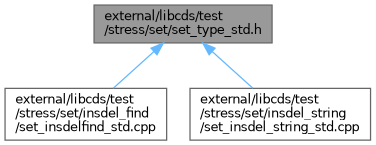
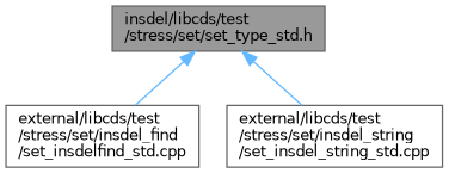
  digraph {
    node [color=grey40 fillcolor=white fontname=Helvetica fontsize=10 shape=box style=filled]
    edge [color=steelblue1 dir=back fontname=Helvetica fontsize=10 labelfontname=Helvetica labelfontsize=10 style=solid]
-   n1 [color=gray40 fillcolor=grey60 fontcolor=black height=0.2 label="external/libcds/test\l/stress/set/set_type_std.h" width=0.4]
+   n1 [color=gray40 fillcolor=grey60 fontcolor=black height=0.2 label="insdel/libcds/test\l/stress/set/set_type_std.h" width=0.4]
    n2 [height=0.2 label="external/libcds/test\l/stress/set/insdel_find\l/set_insdelfind_std.cpp" width=0.4]
    n3 [height=0.2 label="external/libcds/test\l/stress/set/insdel_string\l/set_insdel_string_std.cpp" width=0.4]
    n1 -> n2
    n1 -> n3
  }
